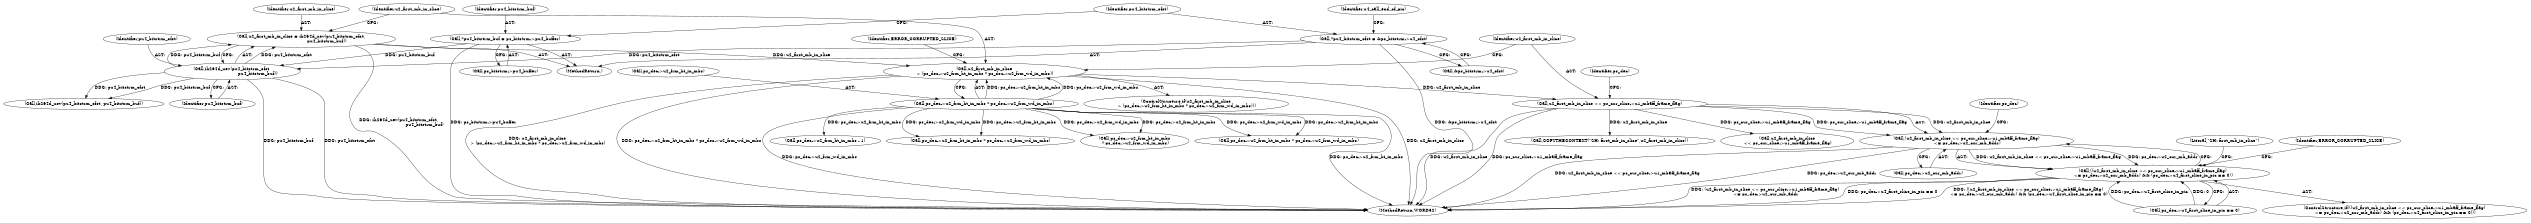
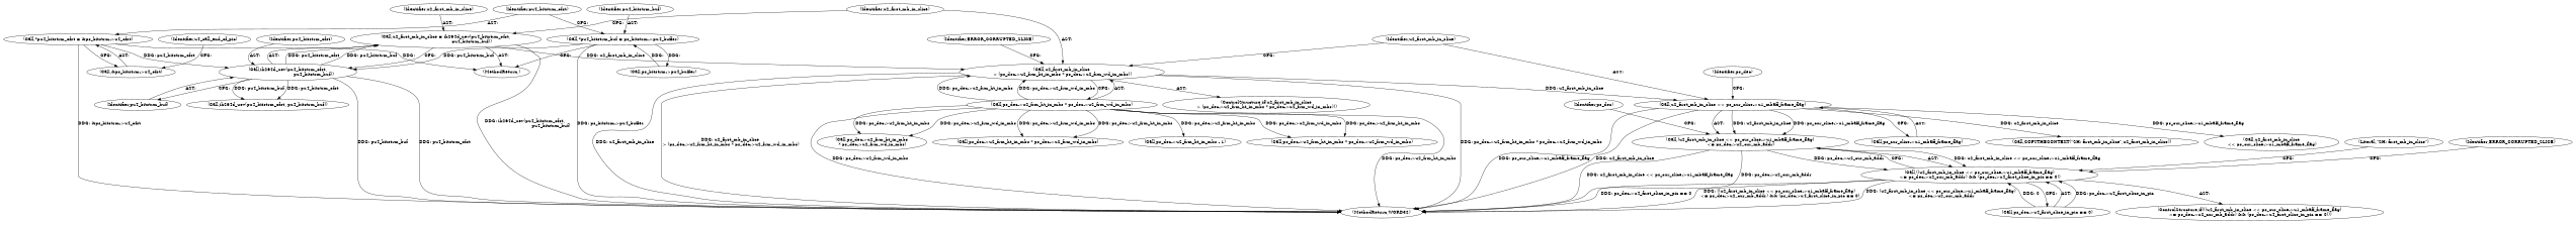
  digraph {
    n1 [label="(Call,(u2_first_mb_in_slice << ps_cur_slice->u1_mbaff_frame_flag)\n <= ps_dec->u2_cur_mb_addr)"]
    n2 [label="(Call,((u2_first_mb_in_slice << ps_cur_slice->u1_mbaff_frame_flag)\n <= ps_dec->u2_cur_mb_addr) && (ps_dec->u4_first_slice_in_pic == 0))"]
-   n3 [label="(Call,ps_dec->u2_cur_mb_addr)"]
    n4 [label="(MethodReturn,WORD32)"]
    n5 [label="(ControlStructure,if(((u2_first_mb_in_slice << ps_cur_slice->u1_mbaff_frame_flag)\n <= ps_dec->u2_cur_mb_addr) && (ps_dec->u4_first_slice_in_pic == 0)))"]
    n6 [label="(Call,ps_dec->u4_first_slice_in_pic == 0)"]
    n7 [label="(Call,u2_first_mb_in_slice << ps_cur_slice->u1_mbaff_frame_flag)"]
+   n8 [label="(Call,ps_cur_slice->u1_mbaff_frame_flag)"]
    n9 [label="(Call,COPYTHECONTEXT(\"SH: first_mb_in_slice\",u2_first_mb_in_slice))"]
    n10 [label="(Call,u2_first_mb_in_slice\n << ps_cur_slice->u1_mbaff_frame_flag)"]
    n11 [label="(Call,u2_first_mb_in_slice\n > (ps_dec->u2_frm_ht_in_mbs * ps_dec->u2_frm_wd_in_mbs))"]
    n12 [label="(Call,ps_dec->u2_frm_ht_in_mbs * ps_dec->u2_frm_wd_in_mbs)"]
    n13 [label="(ControlStructure,if(u2_first_mb_in_slice\n > (ps_dec->u2_frm_ht_in_mbs * ps_dec->u2_frm_wd_in_mbs)))"]
    n14 [label="(Call,ps_dec->u2_frm_ht_in_mbs - 1)"]
    n15 [label="(Call,ps_dec->u2_frm_ht_in_mbs * ps_dec->u2_frm_wd_in_mbs)"]
    n16 [label="(Call,ps_dec->u2_frm_ht_in_mbs\n * ps_dec->u2_frm_wd_in_mbs)"]
    n17 [label="(Call,ps_dec->u2_frm_ht_in_mbs * ps_dec->u2_frm_wd_in_mbs)"]
    n18 [label="(Call,u2_first_mb_in_slice = ih264d_uev(pu4_bitstrm_ofst,\n                                     pu4_bitstrm_buf))"]
    n19 [label="(Call,ih264d_uev(pu4_bitstrm_ofst,\n                                     pu4_bitstrm_buf))"]
    n20 [label="(MethodReturn,)"]
    n21 [label="(Call,ih264d_uev(pu4_bitstrm_ofst, pu4_bitstrm_buf))"]
    n22 [label="(Identifier,pu4_bitstrm_buf)"]
    n23 [label="(Call,*pu4_bitstrm_ofst = &ps_bitstrm->u4_ofst)"]
    n24 [label="(Call,&ps_bitstrm->u4_ofst)"]
    n25 [label="(Call,*pu4_bitstrm_buf = ps_bitstrm->pu4_buffer)"]
    n26 [label="(Call,ps_bitstrm->pu4_buffer)"]
    n27 [label="(Identifier,ps_dec)"]
    n28 [label="(Identifier,ps_dec)"]
    n29 [label="(Identifier,u2_first_mb_in_slice)"]
    n30 [label="(Identifier,ERROR_CORRUPTED_SLICE)"]
    n31 [label="(Identifier,pu4_bitstrm_ofst)"]
    n32 [label="(Identifier,u4_call_end_of_pic)"]
-   n33 [label="(Call,ps_dec->u2_frm_ht_in_mbs)"]
    n34 [label="(Identifier,u2_first_mb_in_slice)"]
    n35 [label="(Literal,\"SH: first_mb_in_slice\")"]
    n36 [label="(Identifier,ERROR_CORRUPTED_SLICE)"]
    n37 [label="(Identifier,pu4_bitstrm_ofst)"]
    n38 [label="(Identifier,u2_first_mb_in_slice)"]
    n39 [label="(Identifier,pu4_bitstrm_buf)"]
    n1 -> n2 [label="AST: "]
    n1 -> n2 [label="DDG: u2_first_mb_in_slice << ps_cur_slice->u1_mbaff_frame_flag"]
    n1 -> n2 [label="DDG: ps_dec->u2_cur_mb_addr"]
-   n1 -> n3 [label="CFG: "]
    n1 -> n4 [label="DDG: u2_first_mb_in_slice << ps_cur_slice->u1_mbaff_frame_flag"]
    n1 -> n4 [label="DDG: ps_dec->u2_cur_mb_addr"]
    n2 -> n1 [label="CFG: "]
    n2 -> n4 [label="DDG: ps_dec->u4_first_slice_in_pic == 0"]
    n2 -> n4 [label="DDG: ((u2_first_mb_in_slice << ps_cur_slice->u1_mbaff_frame_flag)\n <= ps_dec->u2_cur_mb_addr) && (ps_dec->u4_first_slice_in_pic == 0)"]
    n2 -> n4 [label="DDG: (u2_first_mb_in_slice << ps_cur_slice->u1_mbaff_frame_flag)\n <= ps_dec->u2_cur_mb_addr"]
    n2 -> n5 [label="AST: "]
    n2 -> n6 [label="CFG: "]
-   n3 -> n1 [label="AST: "]
    n6 -> n2 [label="AST: "]
    n6 -> n2 [label="DDG: ps_dec->u4_first_slice_in_pic"]
    n6 -> n2 [label="DDG: 0"]
    n7 -> n1 [label="AST: "]
    n7 -> n1 [label="DDG: u2_first_mb_in_slice"]
    n7 -> n1 [label="DDG: ps_cur_slice->u1_mbaff_frame_flag"]
    n7 -> n4 [label="DDG: ps_cur_slice->u1_mbaff_frame_flag"]
    n7 -> n4 [label="DDG: u2_first_mb_in_slice"]
+   n7 -> n8 [label="CFG: "]
    n7 -> n9 [label="DDG: u2_first_mb_in_slice"]
    n7 -> n10 [label="DDG: ps_cur_slice->u1_mbaff_frame_flag"]
+   n8 -> n7 [label="AST: "]
    n11 -> n4 [label="DDG: u2_first_mb_in_slice\n > (ps_dec->u2_frm_ht_in_mbs * ps_dec->u2_frm_wd_in_mbs)"]
    n11 -> n4 [label="DDG: ps_dec->u2_frm_ht_in_mbs * ps_dec->u2_frm_wd_in_mbs"]
    n11 -> n4 [label="DDG: u2_first_mb_in_slice"]
    n11 -> n7 [label="DDG: u2_first_mb_in_slice"]
    n11 -> n12 [label="CFG: "]
    n11 -> n13 [label="AST: "]
    n12 -> n4 [label="DDG: ps_dec->u2_frm_ht_in_mbs"]
    n12 -> n4 [label="DDG: ps_dec->u2_frm_wd_in_mbs"]
    n12 -> n11 [label="AST: "]
    n12 -> n11 [label="DDG: ps_dec->u2_frm_ht_in_mbs"]
    n12 -> n11 [label="DDG: ps_dec->u2_frm_wd_in_mbs"]
    n12 -> n14 [label="DDG: ps_dec->u2_frm_ht_in_mbs"]
    n12 -> n15 [label="DDG: ps_dec->u2_frm_ht_in_mbs"]
    n12 -> n15 [label="DDG: ps_dec->u2_frm_wd_in_mbs"]
    n12 -> n16 [label="DDG: ps_dec->u2_frm_ht_in_mbs"]
    n12 -> n16 [label="DDG: ps_dec->u2_frm_wd_in_mbs"]
    n12 -> n17 [label="DDG: ps_dec->u2_frm_ht_in_mbs"]
    n12 -> n17 [label="DDG: ps_dec->u2_frm_wd_in_mbs"]
    n18 -> n4 [label="DDG: ih264d_uev(pu4_bitstrm_ofst,\n                                     pu4_bitstrm_buf)"]
    n18 -> n11 [label="DDG: u2_first_mb_in_slice"]
    n18 -> n19 [label="CFG: "]
    n18 -> n20 [label="AST: "]
    n19 -> n4 [label="DDG: pu4_bitstrm_buf"]
    n19 -> n4 [label="DDG: pu4_bitstrm_ofst"]
    n19 -> n18 [label="AST: "]
    n19 -> n18 [label="DDG: pu4_bitstrm_ofst"]
    n19 -> n18 [label="DDG: pu4_bitstrm_buf"]
    n19 -> n21 [label="DDG: pu4_bitstrm_ofst"]
    n19 -> n21 [label="DDG: pu4_bitstrm_buf"]
    n19 -> n22 [label="CFG: "]
    n22 -> n19 [label="AST: "]
    n23 -> n4 [label="DDG: &ps_bitstrm->u4_ofst"]
    n23 -> n19 [label="DDG: pu4_bitstrm_ofst"]
-   n23 -> n20 [label="AST: "]
+   n23 -> n20 [label="DDG: "]
    n23 -> n24 [label="CFG: "]
-   n24 -> n23 [label="CFG: "]
+   n24 -> n23 [label="AST: "]
    n25 -> n4 [label="DDG: ps_bitstrm->pu4_buffer"]
    n25 -> n19 [label="DDG: pu4_bitstrm_buf"]
-   n25 -> n20 [label="AST: "]
-   n25 -> n26 [label="CFG: "]
-   n26 -> n25 [label="AST: "]
+   n25 -> n20 [label="CFG: "]
+   n25 -> n26 [label="DDG: "]
+   n26 -> n25 [label="DDG: "]
    n27 -> n7 [label="CFG: "]
    n28 -> n1 [label="CFG: "]
    n29 -> n11 [label="AST: "]
    n29 -> n18 [label="CFG: "]
    n30 -> n11 [label="CFG: "]
    n31 -> n23 [label="AST: "]
    n31 -> n25 [label="CFG: "]
-   n32 -> n23 [label="CFG: "]
-   n33 -> n12 [label="AST: "]
+   n32 -> n24 [label="CFG: "]
    n34 -> n18 [label="AST: "]
    n35 -> n2 [label="CFG: "]
    n36 -> n2 [label="CFG: "]
    n37 -> n19 [label="AST: "]
    n38 -> n7 [label="AST: "]
    n38 -> n11 [label="CFG: "]
    n39 -> n25 [label="AST: "]
  }
